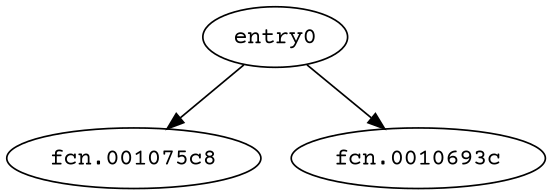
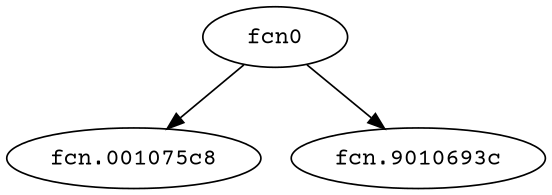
  digraph {
    fontname="Courier Prime"
    node [fontname="Courier Prime"]
    edge [fontname="Courier Prime"]
-   n1 [label=entry0]
+   n1 [label=fcn0]
    n2 [label="fcn.001075c8"]
-   n3 [label="fcn.0010693c"]
+   n3 [label="fcn.9010693c"]
    n1 -> n2
    n1 -> n3
  }
